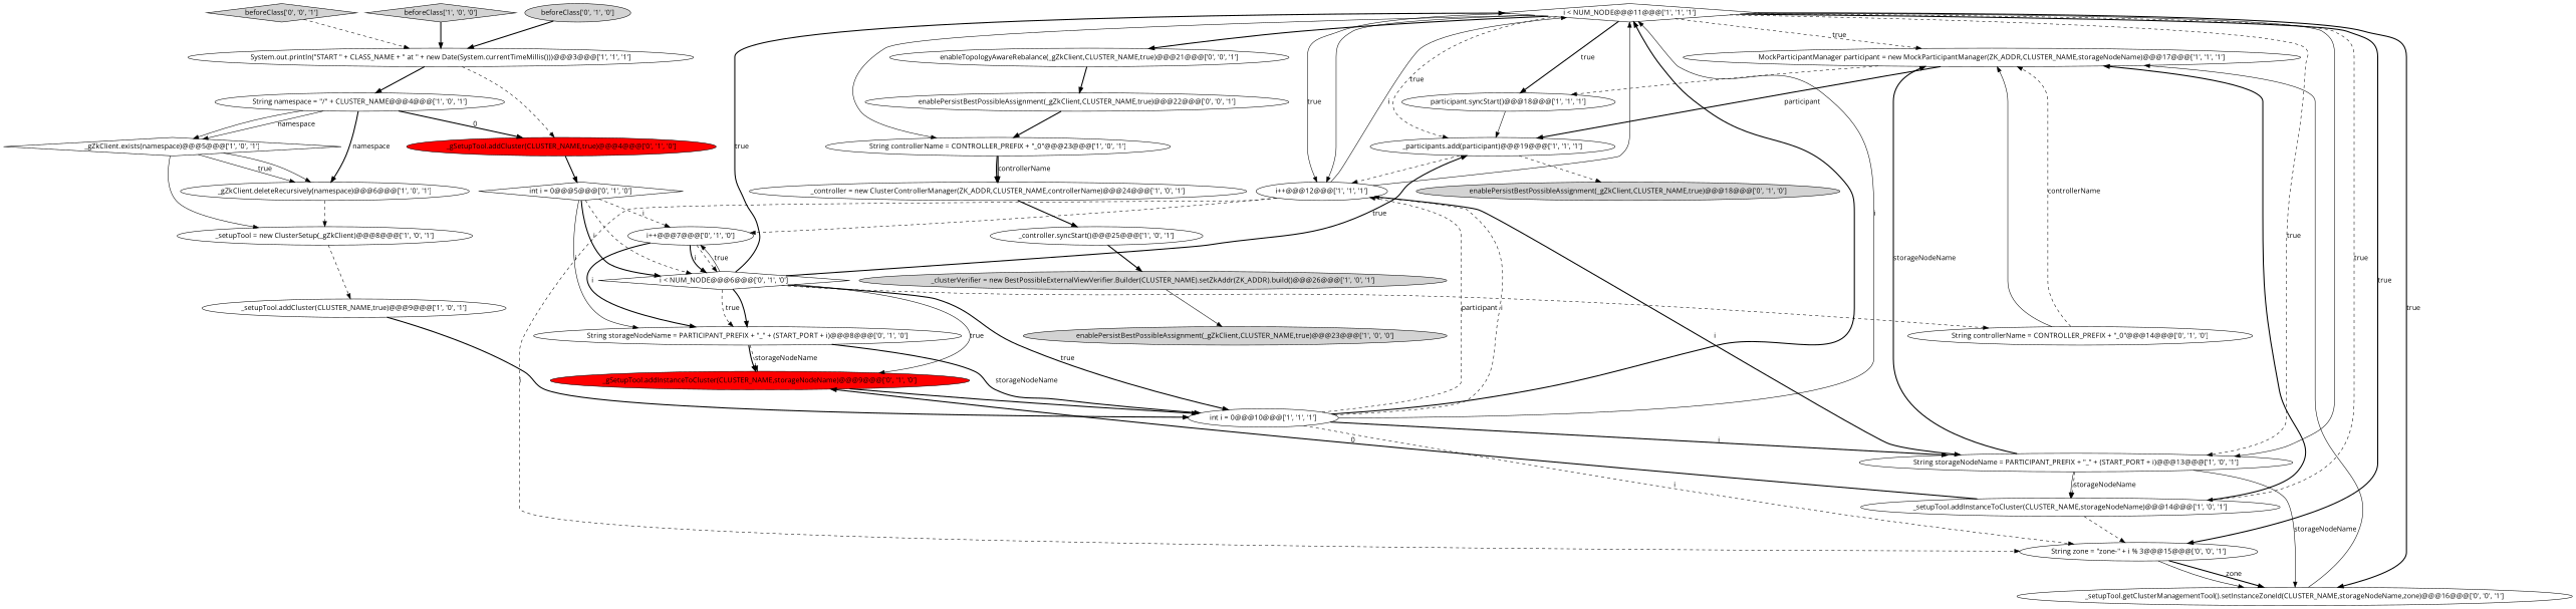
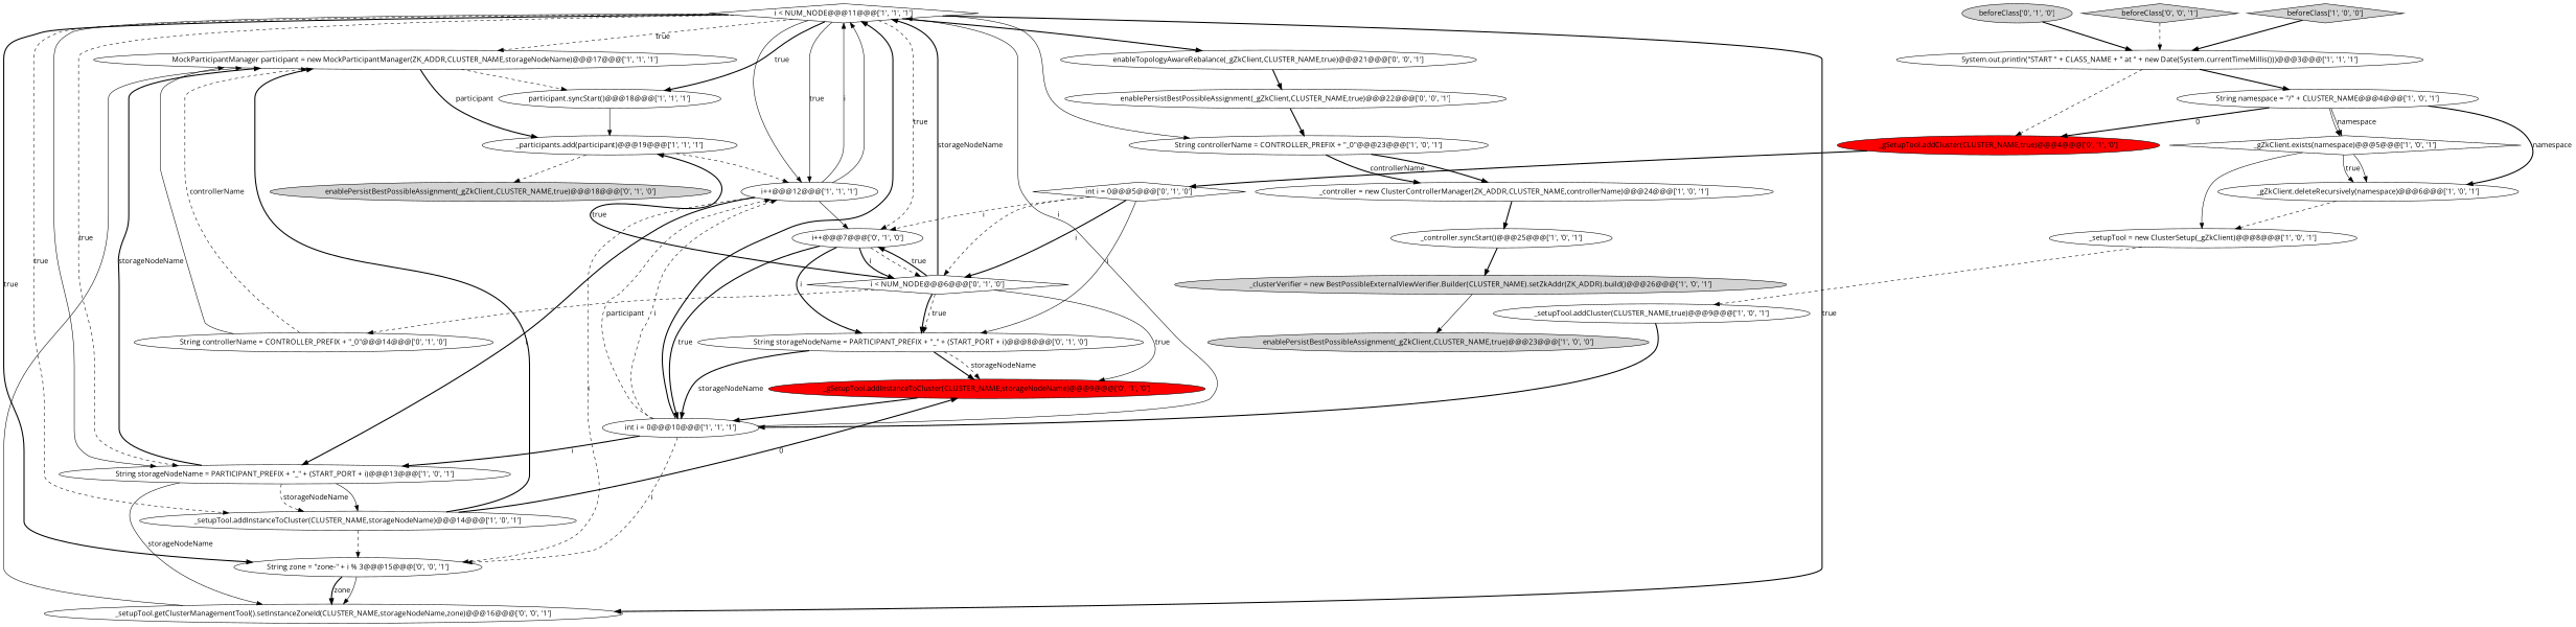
  digraph {
    fontname="Open Sans"
    node [fillcolor=white fontname="Open Sans" shape=ellipse style=filled]
    edge [fontname="Open Sans" style=bold]
    n1 [label="i < NUM_NODE@@@11@@@['1', '1', '1']" shape=diamond]
    n2 [label="MockParticipantManager participant = new MockParticipantManager(ZK_ADDR,CLUSTER_NAME,storageNodeName)@@@17@@@['1', '1', '1']"]
    n3 [label="_setupTool.getClusterManagementTool().setInstanceZoneId(CLUSTER_NAME,storageNodeName,zone)@@@16@@@['0', '0', '1']"]
    n4 [label="participant.syncStart()@@@18@@@['1', '1', '1']"]
    n5 [label="String zone = \"zone-\" + i % 3@@@15@@@['0', '0', '1']"]
    n6 [label="String storageNodeName = PARTICIPANT_PREFIX + \"_\" + (START_PORT + i)@@@13@@@['1', '0', '1']"]
    n7 [label="i++@@@12@@@['1', '1', '1']"]
    n8 [label="_setupTool.addInstanceToCluster(CLUSTER_NAME,storageNodeName)@@@14@@@['1', '0', '1']"]
    n9 [label="enableTopologyAwareRebalance(_gZkClient,CLUSTER_NAME,true)@@@21@@@['0', '0', '1']"]
    n10 [label="String controllerName = CONTROLLER_PREFIX + \"_0\"@@@23@@@['1', '0', '1']"]
    n11 [label="_participants.add(participant)@@@19@@@['1', '1', '1']"]
    n12 [label="i++@@@7@@@['0', '1', '0']"]
    n13 [fillcolor=red label="_gSetupTool.addInstanceToCluster(CLUSTER_NAME,storageNodeName)@@@9@@@['0', '1', '0']"]
    n14 [label="enablePersistBestPossibleAssignment(_gZkClient,CLUSTER_NAME,true)@@@22@@@['0', '0', '1']"]
    n15 [label="_controller = new ClusterControllerManager(ZK_ADDR,CLUSTER_NAME,controllerName)@@@24@@@['1', '0', '1']"]
    n16 [fillcolor=lightgray label="enablePersistBestPossibleAssignment(_gZkClient,CLUSTER_NAME,true)@@@18@@@['0', '1', '0']"]
    n17 [fillcolor=red label="_gSetupTool.addCluster(CLUSTER_NAME,true)@@@4@@@['0', '1', '0']"]
    n18 [label="int i = 0@@@5@@@['0', '1', '0']" shape=diamond]
    n19 [label="String storageNodeName = PARTICIPANT_PREFIX + \"_\" + (START_PORT + i)@@@8@@@['0', '1', '0']"]
    n20 [label="i < NUM_NODE@@@6@@@['0', '1', '0']" shape=diamond]
    n21 [label="int i = 0@@@10@@@['1', '1', '1']"]
    n22 [label="String controllerName = CONTROLLER_PREFIX + \"_0\"@@@14@@@['0', '1', '0']"]
    n23 [fillcolor=lightgray label="beforeClass['1', '0', '0']" shape=diamond]
    n24 [label="System.out.println(\"START \" + CLASS_NAME + \" at \" + new Date(System.currentTimeMillis()))@@@3@@@['1', '1', '1']"]
    n25 [label="String namespace = \"/\" + CLUSTER_NAME@@@4@@@['1', '0', '1']"]
    n26 [fillcolor=lightgray label="_clusterVerifier = new BestPossibleExternalViewVerifier.Builder(CLUSTER_NAME).setZkAddr(ZK_ADDR).build()@@@26@@@['1', '0', '1']"]
    n27 [fillcolor=lightgray label="enablePersistBestPossibleAssignment(_gZkClient,CLUSTER_NAME,true)@@@23@@@['1', '0', '0']"]
    n28 [fillcolor=lightgray label="beforeClass['0', '1', '0']"]
    n29 [label="_gZkClient.deleteRecursively(namespace)@@@6@@@['1', '0', '1']"]
    n30 [label="_setupTool = new ClusterSetup(_gZkClient)@@@8@@@['1', '0', '1']"]
    n31 [label="_setupTool.addCluster(CLUSTER_NAME,true)@@@9@@@['1', '0', '1']"]
    n32 [label="_controller.syncStart()@@@25@@@['1', '0', '1']"]
    n33 [label="_gZkClient.exists(namespace)@@@5@@@['1', '0', '1']" shape=diamond]
    n34 [fillcolor=lightgray label="beforeClass['0', '0', '1']" shape=diamond]
    n1 -> n2 [label=true style=dashed]
    n1 -> n3 [label=true]
    n1 -> n4 [label=true]
    n1 -> n5 [label=true]
    n1 -> n6 [style=solid]
    n1 -> n6 [label=true style=dashed]
    n1 -> n7 [style=solid]
    n1 -> n7 [label=true style=solid]
    n1 -> n8 [label=true style=dashed]
    n1 -> n9
    n1 -> n10 [style=solid]
-   n1 -> n11 [label=true style=dashed]
+   n1 -> n12 [label=true style=dashed]
    n2 -> n4 [style=dashed]
    n2 -> n11 [label=participant]
    n3 -> n2 [style=solid]
    n4 -> n11 [style=solid]
    n5 -> n3 [label=zone]
    n5 -> n3 [style=solid]
    n6 -> n2 [label=storageNodeName]
    n6 -> n3 [label=storageNodeName style=solid]
    n6 -> n8 [style=solid]
    n6 -> n8 [label=storageNodeName style=dashed]
    n7 -> n1 [label=i style=solid]
    n7 -> n1 [style=solid]
    n7 -> n5 [label=i style=dashed]
    n7 -> n6 [label=i]
-   n7 -> n12 [style=dashed]
+   n7 -> n12 [style=solid]
    n8 -> n2
    n8 -> n5 [style=dashed]
    n8 -> n13 [label=0]
    n9 -> n14
    n10 -> n15 [label=controllerName]
    n10 -> n15
    n11 -> n7 [style=dashed]
    n11 -> n16 [style=dashed]
    n12 -> n19 [label=i]
    n12 -> n20 [label=i]
    n12 -> n20 [style=dashed]
    n13 -> n21
    n14 -> n10
    n15 -> n32
    n17 -> n18
    n18 -> n12 [label=i style=dashed]
    n18 -> n19 [label=i style=solid]
    n18 -> n20 [label=i]
    n18 -> n20 [style=dashed]
    n19 -> n13
    n19 -> n13 [label=storageNodeName style=dashed]
    n19 -> n21 [label=storageNodeName]
-   n20 -> n1 [label=true]
+   n20 -> n1 [label=storageNodeName]
    n20 -> n11 [label=true]
-   n20 -> n12 [label=true style=solid]
+   n20 -> n12 [label=true]
    n20 -> n13 [label=true style=solid]
    n20 -> n19 [label=true style=dashed]
    n20 -> n19
-   n20 -> n21 [label=true]
+   n12 -> n21 [label=true]
    n20 -> n22 [style=dashed]
    n21 -> n1
    n21 -> n1 [label=i style=solid]
    n21 -> n5 [label=i style=dashed]
    n21 -> n6 [label=i]
    n21 -> n7 [label=i style=dashed]
    n21 -> n7 [label=participant style=dashed]
    n22 -> n2 [style=solid]
    n22 -> n2 [label=controllerName style=dashed]
    n23 -> n24
    n24 -> n17 [style=dashed]
    n24 -> n25
    n25 -> n17 [label=0]
    n25 -> n29 [label=namespace]
    n25 -> n33 [label=namespace style=solid]
    n25 -> n33 [style=solid]
    n26 -> n27 [style=solid]
    n28 -> n24
    n29 -> n30 [style=dashed]
    n30 -> n31 [style=dashed]
    n31 -> n21
    n32 -> n26
    n33 -> n29 [label=true style=solid]
    n33 -> n29 [style=solid]
    n33 -> n30 [style=solid]
    n34 -> n24 [style=dashed]
  }
